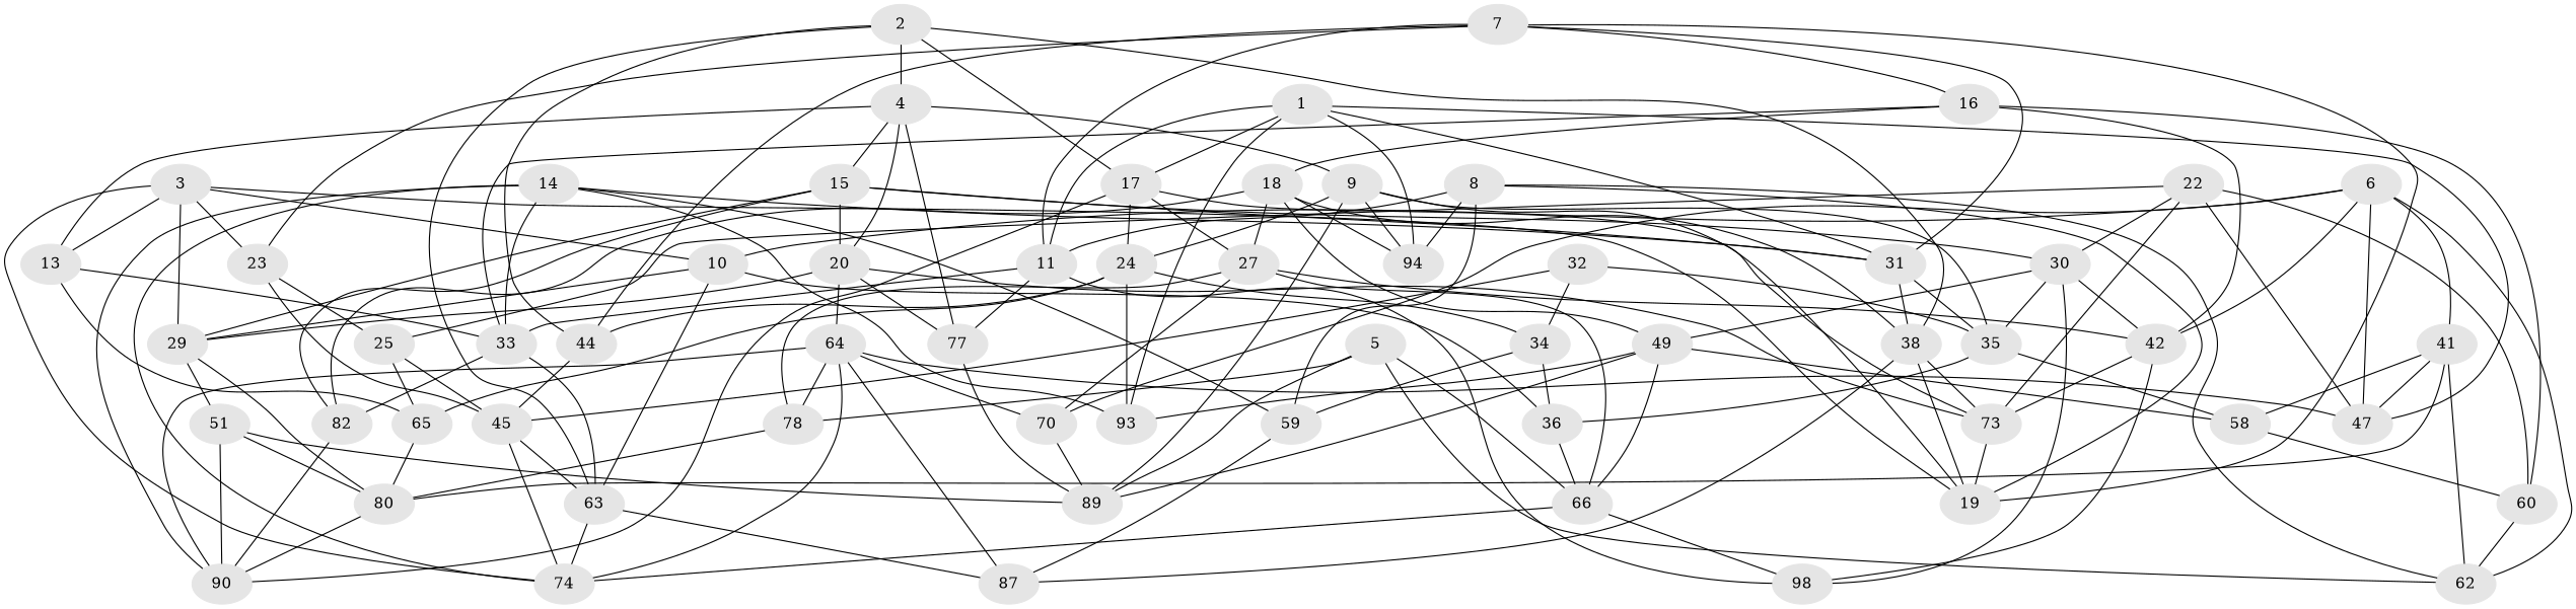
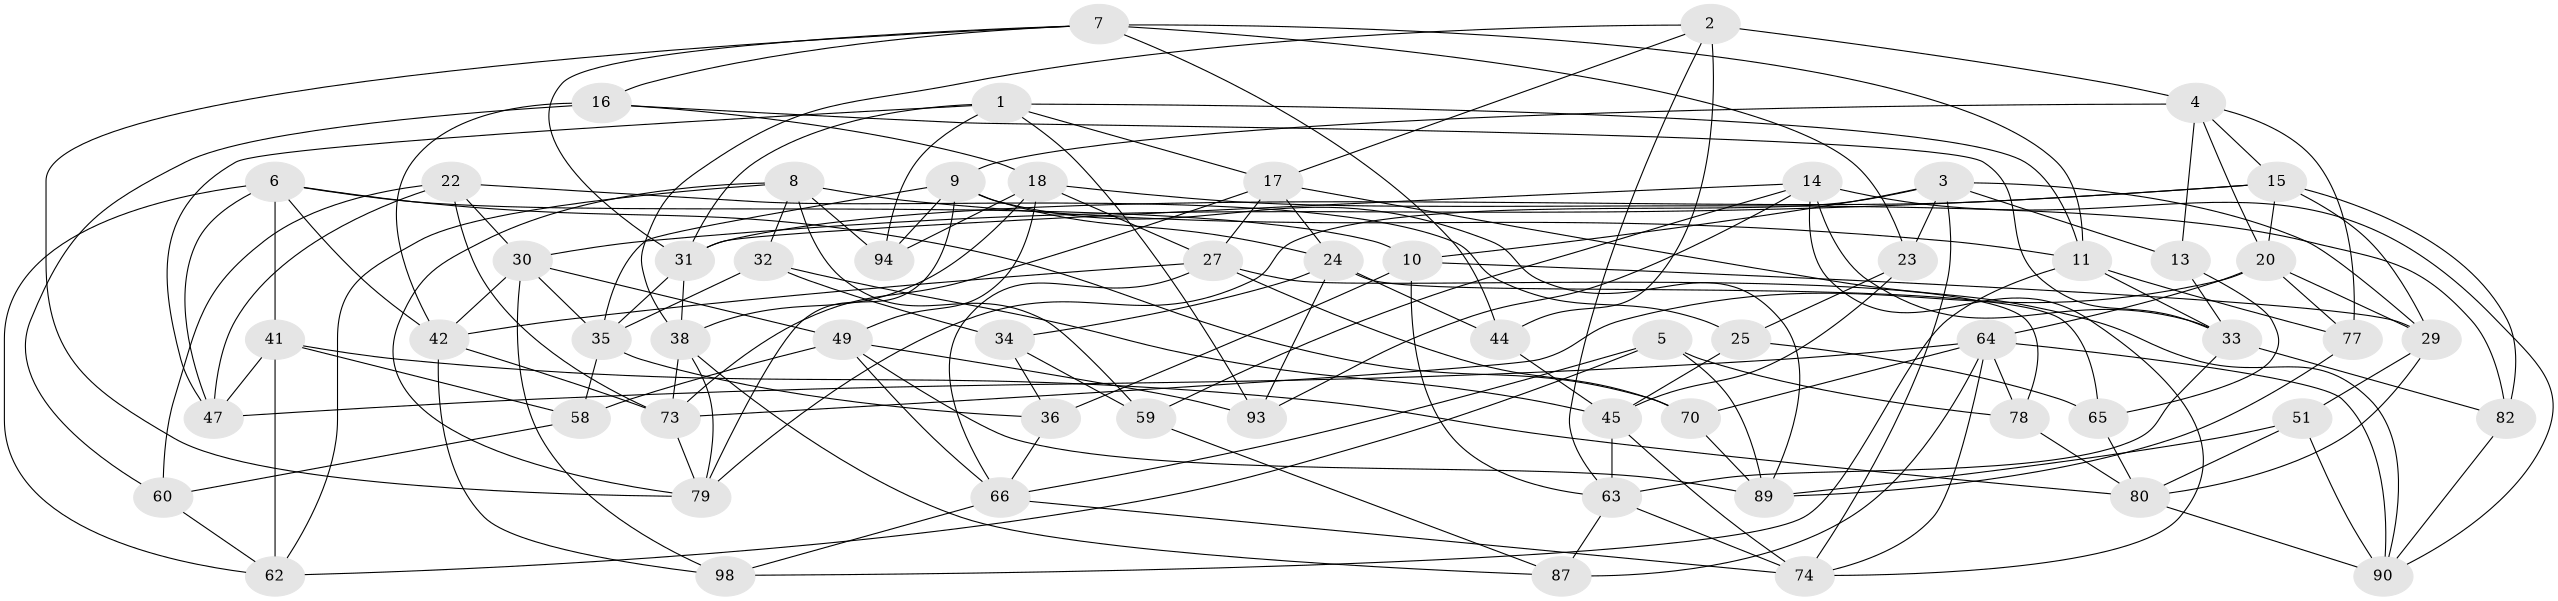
  graph {
    node [color=gray90 style=filled]
    1 [super="+28"]
    11 [super="+91"]
    17 [super="+56"]
    31 [super="+67"]
    47 [super="+83"]
    93
    94
    77
    33 [super="+37"]
    98
    24 [super="+71"]
    90 [super="+96"]
    27 [super="+52"]
    73 [super="+76"]
    38 [super="+72"]
    35 [super="+53"]
    2 [super="+19"]
    4 [super="+48"]
    44
    63 [super="+95"]
    13
    9 [super="+40"]
    15 [super="+69"]
    20 [super="+46"]
-   79 [super="+97" label=19]
+   79 [super="+97"]
    87
    42 [super="+92"]
    45 [super="+54"]
    74 [super="+85"]
    3 [super="+12"]
    10 [super="+39"]
    23
    29 [super="+84"]
    36
    65
    25
    51
    80 [super="+86"]
    89 [super="+99"]
    30 [super="+75"]
    82
    64 [super="+68"]
    62 [super="+100"]
    5
    66 [super="+81"]
    78
    6 [super="+21"]
    41 [super="+61"]
    70
    58
    7 [super="+57"]
    16
    18 [super="+50"]
    60
    8 [super="+26"]
    32
    59
    34
    14 [super="+88"]
    49 [super="+55"]
    22 [super="+43"]
    1 -- 11
    1 -- 17
    1 -- 31
    1 -- 47
    1 -- 93
    1 -- 94
    11 -- 77
    11 -- 33
    11 -- 98
    17 -- 24
    17 -- 90
    17 -- 27
    17 -- 73
    31 -- 38
    31 -- 35
    77 -- 89
    33 -- 63
    33 -- 82
    24 -- 93
    24 -- 44
    24 -- 65
    24 -- 34
    27 -- 42
    27 -- 66
    27 -- 78
    27 -- 70
    73 -- 79
    38 -- 73
    38 -- 79
    38 -- 87
    35 -- 36
    35 -- 58
    2 -- 17
    2 -- 38
    2 -- 4
    2 -- 44
    2 -- 63
    4 -- 77
    4 -- 13
    4 -- 9
    4 -- 15
    4 -- 20
    44 -- 45
    63 -- 87
    63 -- 74
    13 -- 33
    13 -- 65
    9 -- 94
    9 -- 24
    9 -- 35
    9 -- 79
    9 -- 89
    15 -- 31
    15 -- 20
    15 -- 29
    15 -- 30
    15 -- 82
    20 -- 77
    20 -- 73
    20 -- 29
    20 -- 64
    42 -- 98
    42 -- 73
    45 -- 63
    45 -- 74
    3 -- 13
    3 -- 79
    3 -- 74
    3 -- 10
    3 -- 23
    3 -- 29
    10 -- 63
    10 -- 29
    10 -- 36
    23 -- 45
    23 -- 25
    29 -- 51
    29 -- 80
    36 -- 66
    65 -- 80
    25 -- 45
    25 -- 65
    51 -- 90
    51 -- 80
    51 -- 89
    80 -- 90
    30 -- 98
    30 -- 35
    30 -- 42
    30 -- 49
    82 -- 90
    64 -- 47
    64 -- 90
    64 -- 87
    64 -- 74
    64 -- 78
    64 -- 70
    5 -- 89
    5 -- 62
    5 -- 66
    5 -- 78
    66 -- 98
    66 -- 74
    78 -- 80
    6 -- 47
    6 -- 42
    6 -- 10
    6 -- 62
    6 -- 41
    6 -- 70
    41 -- 47
    41 -- 80
    41 -- 62 [weight=2]
    41 -- 58
    70 -- 89
    58 -- 60
    7 -- 11
    7 -- 31
    7 -- 44
    7 -- 79
    7 -- 23
    7 -- 16
    16 -- 33
    16 -- 42
    16 -- 18
    16 -- 60
    18 -- 94
    18 -- 27
    18 -- 38
    18 -- 82
    18 -- 49
    60 -- 62
    8 -- 11
    8 -- 94
    8 -- 79
    8 -- 62
+   8 -- 32
    8 -- 59
    32 -- 35
    32 -- 45
    32 -- 34
    59 -- 87
    34 -- 36
    34 -- 59
    14 -- 31
    14 -- 93
    14 -- 33
    14 -- 90
    14 -- 74
    14 -- 59
    49 -- 93
    49 -- 89
    49 -- 66
    49 -- 58
    22 -- 47 [weight=2]
    22 -- 73
    22 -- 25
    22 -- 30
    22 -- 60
  }
